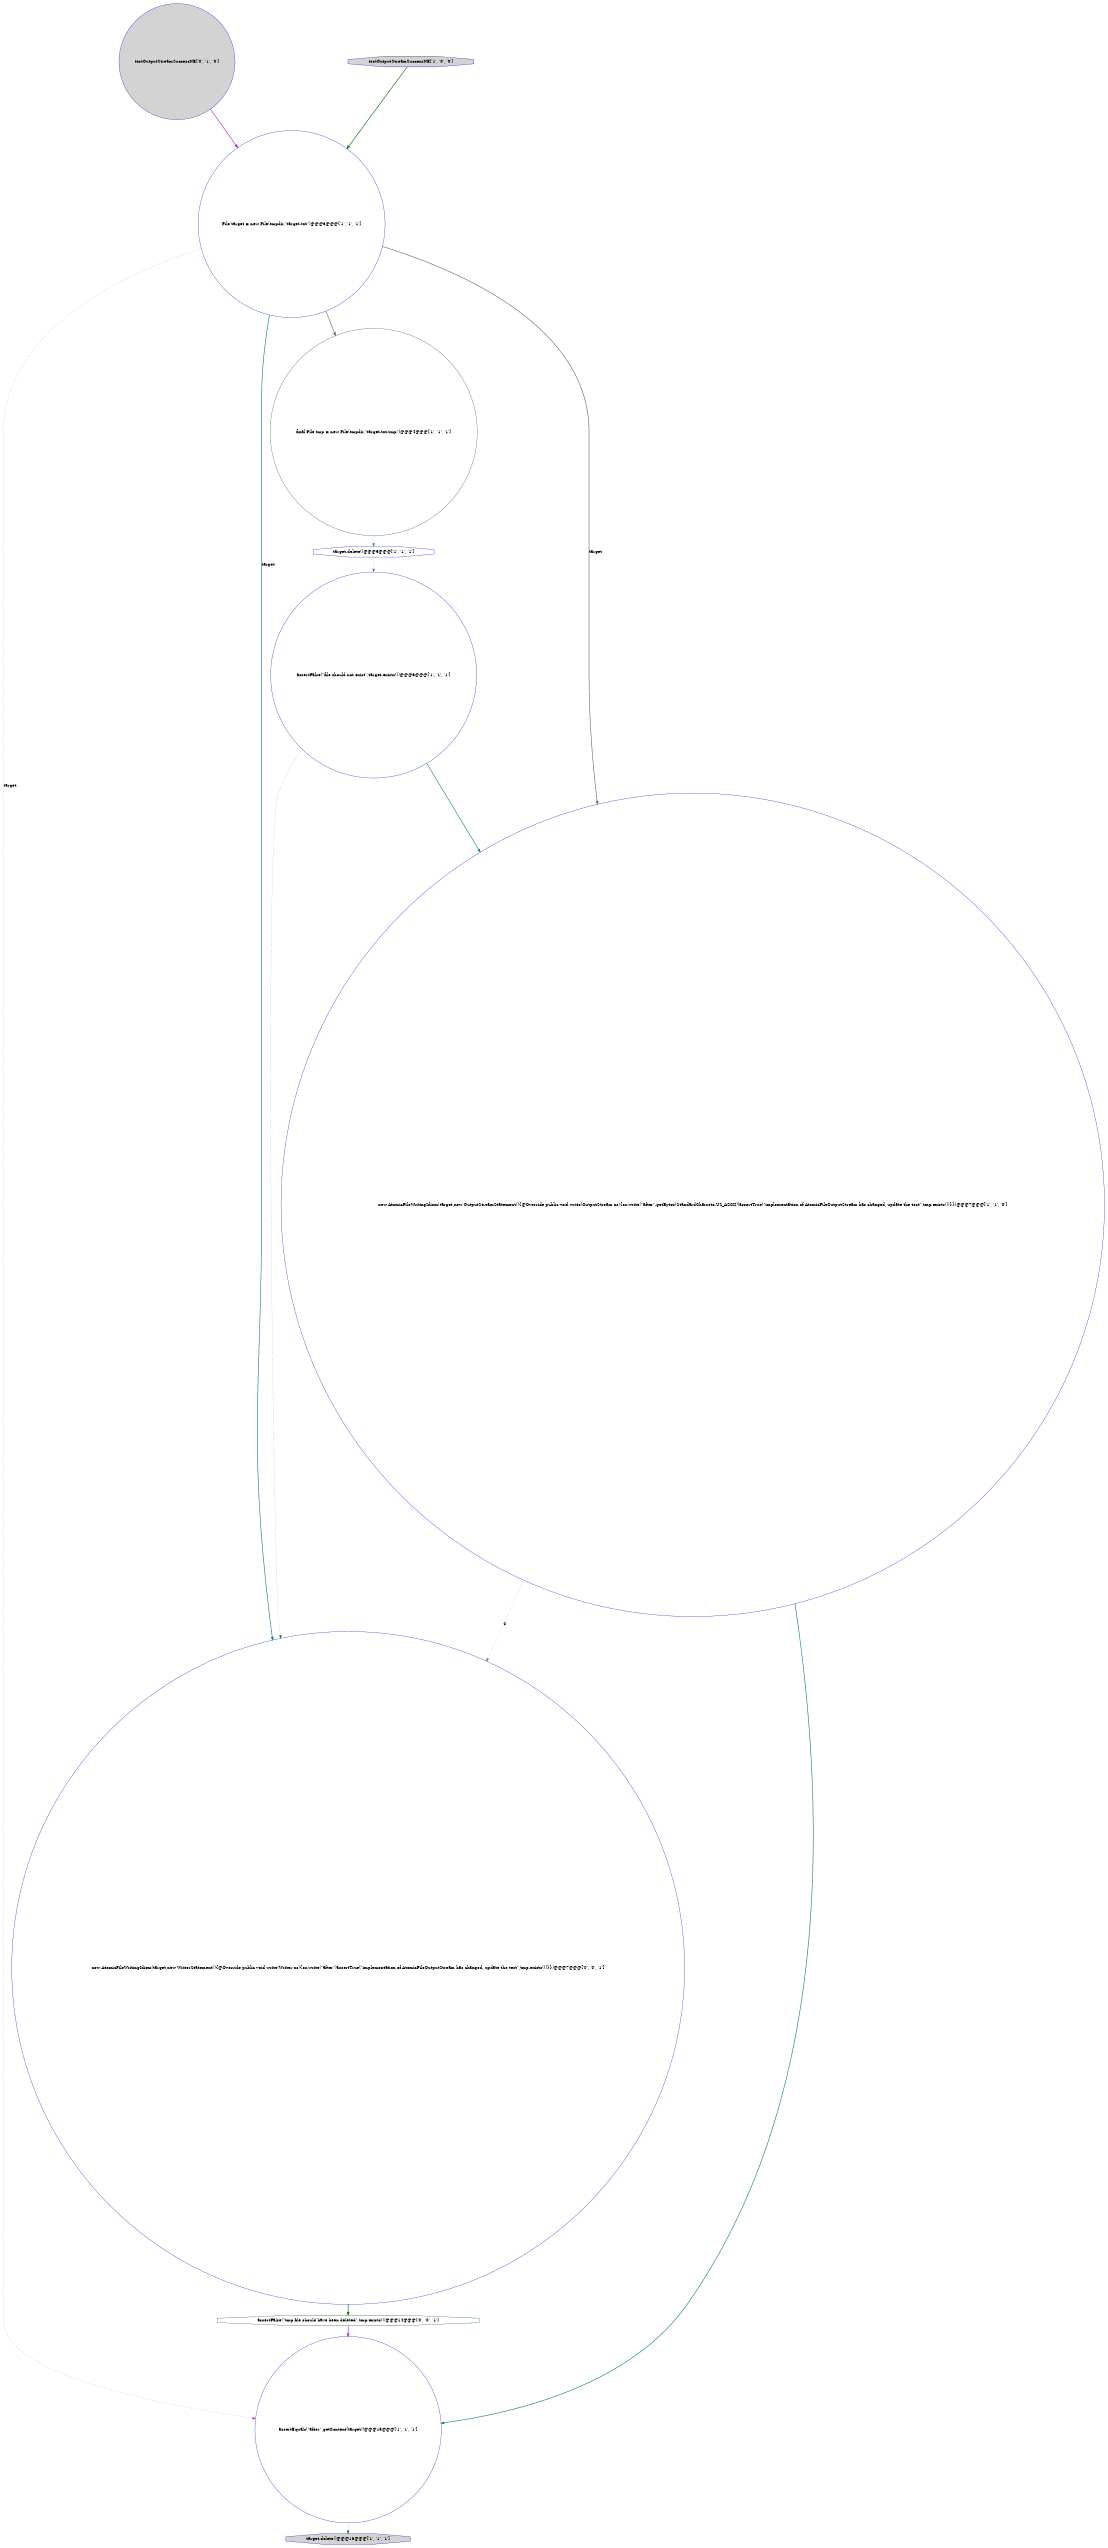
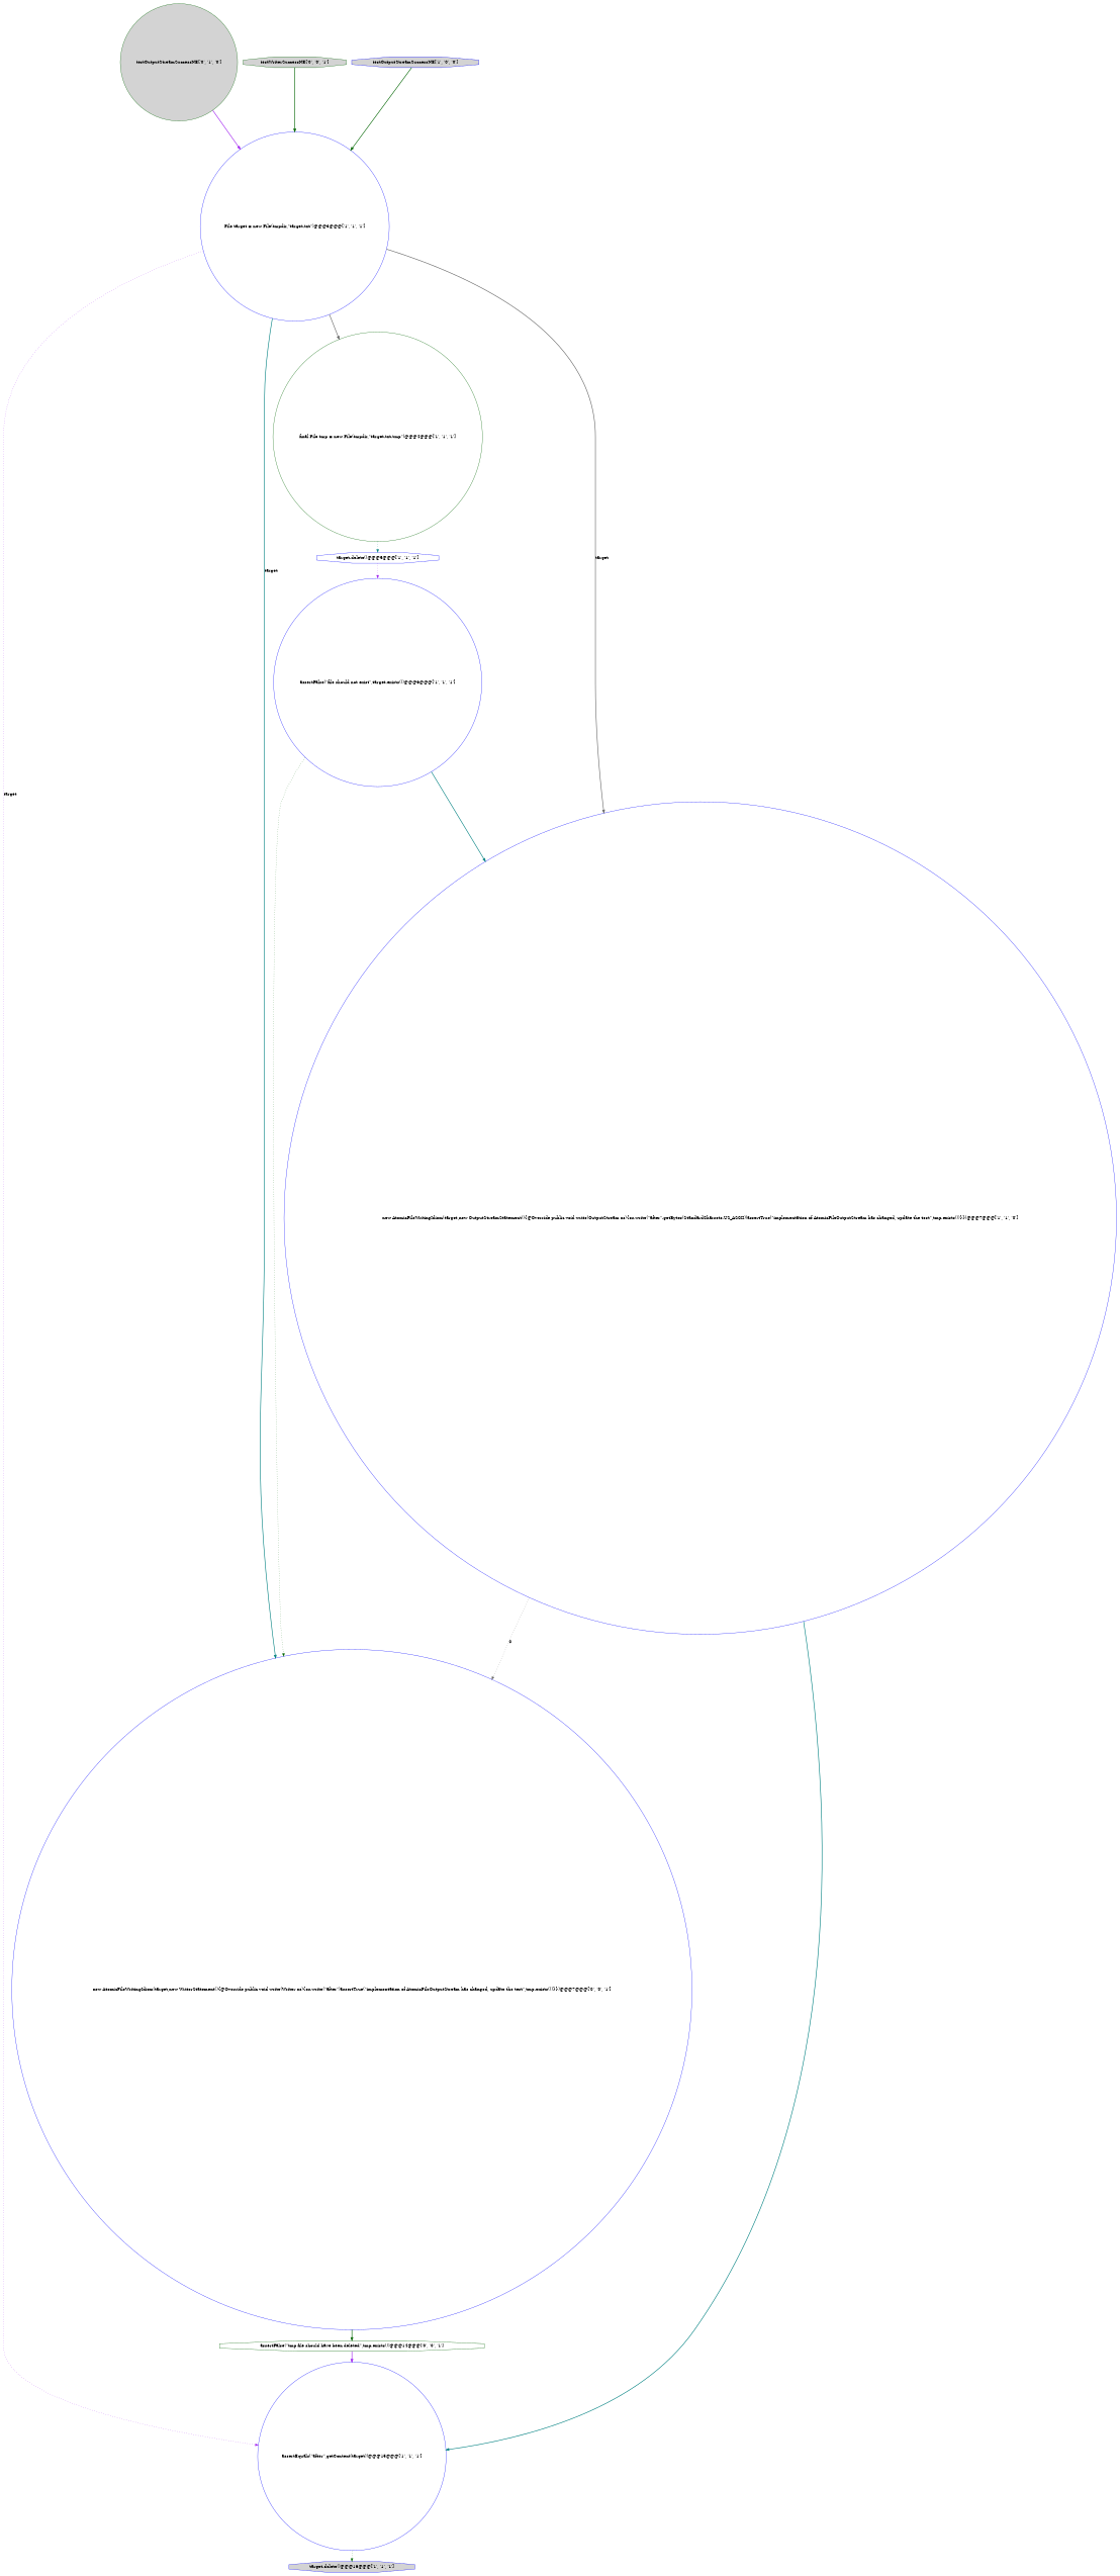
  digraph {
    node [color=blue fillcolor=white shape=circle style=filled]
    edge [color=darkgreen style=bold]
    n1 [label="assertEquals(\"after\",getContent(target))@@@15@@@['1', '1', '1']"]
    n2 [fillcolor=lightgray label="target.delete()@@@16@@@['1', '1', '1']" shape=octagon]
    n3 [label="File target = new File(tmpdir,\"target.txt\")@@@3@@@['1', '1', '1']"]
    n4 [label="new AtomicFileWritingIdiom(target,new WriterStatement(){@Override public void write(Writer os){os.write(\"after\")assertTrue(\"implementation of AtomicFileOutputStream has changed, update the test\",tmp.exists())}})@@@7@@@['0', '0', '1']"]
    n5 [color=darkgreen label="final File tmp = new File(tmpdir,\"target.txt.tmp\")@@@4@@@['1', '1', '1']"]
    n6 [label="new AtomicFileWritingIdiom(target,new OutputStreamStatement(){@Override public void write(OutputStream os){os.write(\"after\".getBytes(StandardCharsets.US_ASCII))assertTrue(\"implementation of AtomicFileOutputStream has changed, update the test\",tmp.exists())}})@@@7@@@['1', '1', '0']"]
    n7 [color=darkgreen label="assertFalse(\"tmp file should have been deleted\",tmp.exists())@@@14@@@['0', '0', '1']" shape=octagon]
    n8 [label="target.delete()@@@5@@@['1', '1', '1']" shape=octagon]
-   n9 [fillcolor=lightgray label="testOutputStreamSuccessNE['0', '1', '0']"]
+   n9 [color=darkgreen fillcolor=lightgray label="testOutputStreamSuccessNE['0', '1', '0']"]
    n10 [label="assertFalse(\"file should not exist\",target.exists())@@@6@@@['1', '1', '1']"]
+   n11 [color=darkgreen fillcolor=lightgray label="testWriterSuccessNE['0', '0', '1']" shape=octagon]
    n12 [fillcolor=lightgray label="testOutputStreamSuccessNE['1', '0', '0']" shape=octagon]
    n1 -> n2 [style=dotted]
    n3 -> n1 [color=purple label=target style=dotted]
    n3 -> n4 [color=teal label=target]
    n3 -> n5 [color=gray40]
    n3 -> n6 [color=gray40 label=target]
    n4 -> n7
    n5 -> n8 [color=teal style=dotted]
    n6 -> n1 [color=teal]
    n6 -> n4 [color=gray40 label=0 style=dotted]
    n7 -> n1 [color=purple]
    n8 -> n10 [color=purple style=dotted]
    n9 -> n3 [color=purple]
    n10 -> n4 [style=dotted]
    n10 -> n6 [color=teal]
+   n11 -> n3
    n12 -> n3
  }
